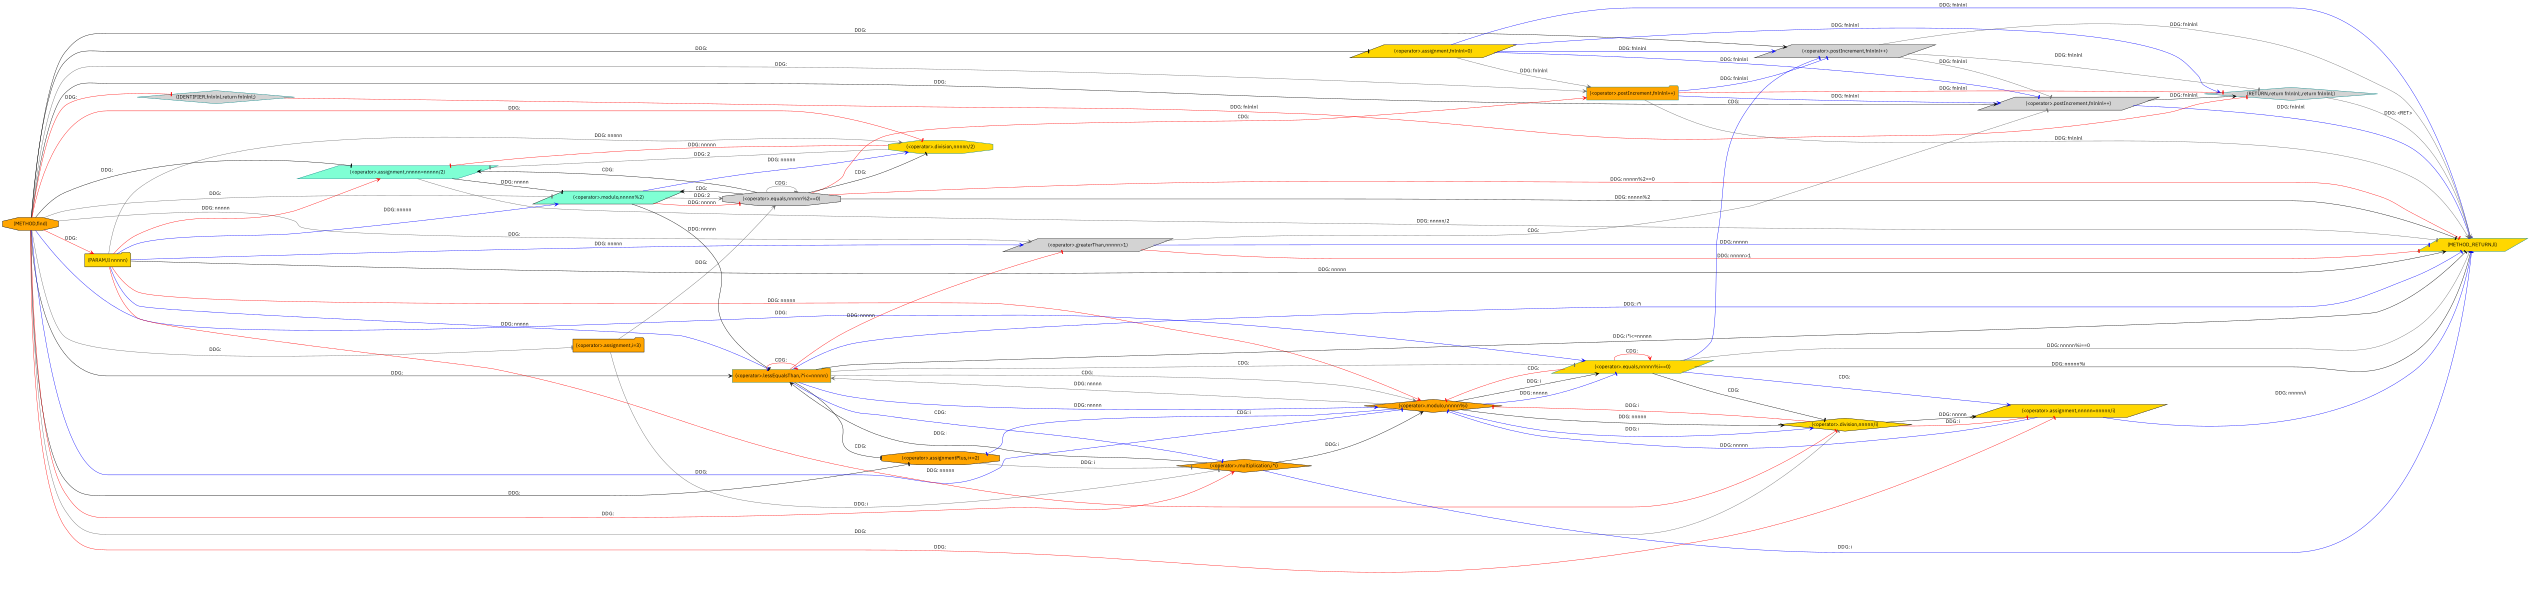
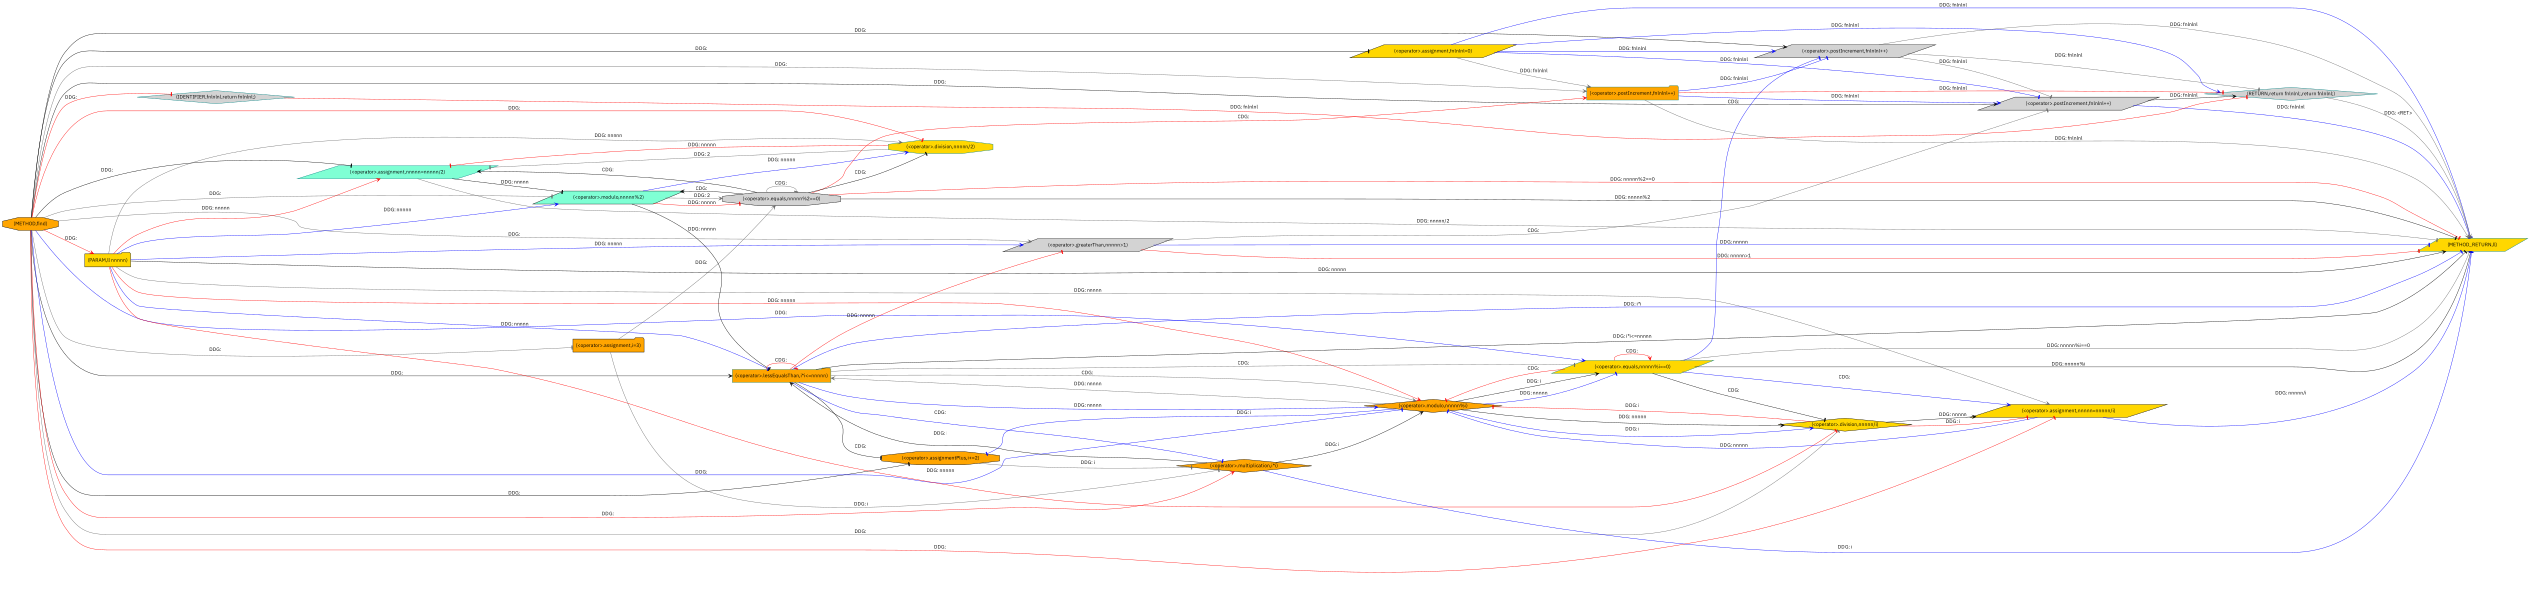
  digraph {
    fontname="IBM Plex Sans"
    rankdir=LR
    node [color=black fillcolor=orange fontname="IBM Plex Sans" shape=parallelogram style=filled]
    edge [arrowhead=tee color=gray40 fontname="IBM Plex Sans"]
    n1 [label="(METHOD,find)" shape=octagon]
    n2 [fillcolor=gold label="(PARAM,ll nnnnn)" shape=folder]
    n3 [fillcolor=gold label="(<operator>.assignment,fnlnlnl=0)"]
    n4 [label="(<operator>.assignment,i=3)" shape=folder]
    n5 [color=teal label="(<operator>.lessEqualsThan,i*i<=nnnnn)" shape=folder]
    n6 [label="(<operator>.assignmentPlus,i+=2)" shape=octagon]
    n7 [fillcolor=lightgrey label="(<operator>.greaterThan,nnnnn>1)"]
    n8 [fillcolor=lightgrey label="(<operator>.postIncrement,fnlnlnl++)"]
    n9 [color=teal fillcolor=lightgrey label="(IDENTIFIER,fnlnlnl,return fnlnlnl;)" shape=diamond]
    n10 [color=teal fillcolor=aquamarine label="(<operator>.assignment,nnnnn=nnnnn/2)"]
    n11 [color=teal label="(<operator>.postIncrement,fnlnlnl++)" shape=folder]
    n12 [fillcolor=aquamarine label="(<operator>.modulo,nnnnn%2)"]
    n13 [label="(<operator>.multiplication,i*i)" shape=diamond]
    n14 [color=teal fillcolor=gold label="(<operator>.equals,nnnnn%i==0)"]
    n15 [color=teal fillcolor=gold label="(<operator>.division,nnnnn/2)" shape=octagon]
    n16 [fillcolor=gold label="(<operator>.assignment,nnnnn=nnnnn/i)"]
    n17 [fillcolor=lightgrey label="(<operator>.postIncrement,fnlnlnl++)"]
    n18 [label="(<operator>.modulo,nnnnn%i)" shape=diamond]
    n19 [fillcolor=gold label="(<operator>.division,nnnnn/i)" shape=diamond]
    n20 [color=teal fillcolor=gold label="(METHOD_RETURN,ll)"]
    n21 [color=teal fillcolor=lightgrey label="(RETURN,return fnlnlnl;,return fnlnlnl;)" shape=diamond]
    n22 [fillcolor=lightgrey label="(<operator>.equals,nnnnn%2==0)" shape=octagon]
    n1 -> n2 [arrowhead=vee color=red label="DDG: "]
    n1 -> n3 [color=black label="DDG: "]
    n1 -> n4 [label="DDG: "]
    n1 -> n5 [arrowhead=vee color=black label="DDG: "]
    n1 -> n6 [color=black label="DDG: "]
    n1 -> n7 [arrowhead=vee label="DDG: "]
    n1 -> n8 [arrowhead=vee color=black label="DDG: "]
    n1 -> n9 [color=red label="DDG: "]
    n1 -> n10 [color=black label="DDG: "]
    n1 -> n11 [arrowhead=vee label="DDG: "]
    n1 -> n12 [label="DDG: "]
    n1 -> n13 [arrowhead=vee color=red label="DDG: "]
    n1 -> n14 [arrowhead=vee color=blue label="DDG: "]
    n1 -> n15 [color=red label="DDG: "]
    n1 -> n16 [color=red label="DDG: "]
    n1 -> n17 [arrowhead=vee color=black label="DDG: "]
    n1 -> n18 [color=blue label="DDG: "]
    n1 -> n19 [label="DDG: "]
    n2 -> n5 [color=blue label="DDG: nnnnn"]
    n2 -> n7 [arrowhead=vee color=blue label="DDG: nnnnn"]
    n2 -> n10 [arrowhead=vee color=red label="DDG: nnnnn"]
    n2 -> n12 [arrowhead=vee color=blue label="DDG: nnnnn"]
    n2 -> n15 [arrowhead=vee label="DDG: nnnnn"]
+   n2 -> n16 [arrowhead=vee label="DDG: nnnnn"]
    n2 -> n18 [arrowhead=vee color=red label="DDG: nnnnn"]
    n2 -> n19 [color=red label="DDG: nnnnn"]
    n2 -> n20 [arrowhead=vee color=black label="DDG: nnnnn"]
    n3 -> n8 [color=blue label="DDG: fnlnlnl"]
    n3 -> n11 [arrowhead=vee label="DDG: fnlnlnl"]
    n3 -> n17 [arrowhead=vee color=blue label="DDG: fnlnlnl"]
    n3 -> n20 [color=blue label="DDG: fnlnlnl"]
    n3 -> n21 [arrowhead=vee color=blue label="DDG: fnlnlnl"]
    n4 -> n13 [label="DDG: i"]
    n4 -> n22 [arrowhead=vee label="DDG: "]
    n5 -> n5 [color=red label="CDG: "]
    n5 -> n6 [color=black label="CDG: "]
    n5 -> n7 [color=red label="DDG: nnnnn"]
    n5 -> n13 [color=blue label="CDG: "]
    n5 -> n14 [label="CDG: "]
    n5 -> n18 [arrowhead=vee color=blue label="DDG: nnnnn"]
    n5 -> n18 [arrowhead=vee label="CDG: "]
    n5 -> n20 [color=blue label="DDG: i*i"]
    n5 -> n20 [color=black label="DDG: i*i<=nnnnn"]
    n6 -> n13 [label="DDG: i"]
    n7 -> n8 [label="CDG: "]
    n7 -> n20 [color=blue label="DDG: nnnnn"]
    n7 -> n20 [color=red label="DDG: nnnnn>1"]
    n8 -> n20 [color=blue label="DDG: fnlnlnl"]
    n8 -> n21 [arrowhead=vee color=black label="DDG: fnlnlnl"]
    n9 -> n21 [color=red label="DDG: fnlnlnl"]
    n10 -> n12 [color=black label="DDG: nnnnn"]
    n10 -> n20 [label="DDG: nnnnn/2"]
    n11 -> n8 [arrowhead=vee color=blue label="DDG: fnlnlnl"]
    n11 -> n17 [color=blue label="DDG: fnlnlnl"]
    n11 -> n20 [arrowhead=vee label="DDG: fnlnlnl"]
    n11 -> n21 [color=red label="DDG: fnlnlnl"]
    n12 -> n5 [color=black label="DDG: nnnnn"]
    n12 -> n15 [arrowhead=vee color=blue label="DDG: nnnnn"]
    n12 -> n22 [arrowhead=vee label="DDG: 2"]
    n12 -> n22 [color=red label="DDG: nnnnn"]
    n13 -> n5 [arrowhead=vee color=black label="DDG: i"]
    n13 -> n18 [arrowhead=vee color=black label="DDG: i"]
    n13 -> n20 [color=blue label="DDG: i"]
    n14 -> n14 [arrowhead=vee color=red label="CDG: "]
    n14 -> n16 [arrowhead=vee color=blue label="CDG: "]
    n14 -> n17 [color=blue label="CDG: "]
    n14 -> n18 [color=red label="CDG: "]
    n14 -> n19 [color=black label="CDG: "]
    n14 -> n20 [color=black label="DDG: nnnnn%i"]
    n14 -> n20 [label="DDG: nnnnn%i==0"]
    n15 -> n10 [label="DDG: 2"]
    n15 -> n10 [color=red label="DDG: nnnnn"]
    n16 -> n18 [color=blue label="DDG: nnnnn"]
    n16 -> n20 [color=blue label="DDG: nnnnn/i"]
    n17 -> n8 [label="DDG: fnlnlnl"]
    n17 -> n20 [label="DDG: fnlnlnl"]
    n17 -> n21 [label="DDG: fnlnlnl"]
    n18 -> n5 [arrowhead=vee label="DDG: nnnnn"]
-   n18 -> n6 [color=blue label="CDG: i"]
+   n18 -> n6 [color=blue label="DDG: i"]
    n18 -> n14 [arrowhead=vee color=black label="DDG: i"]
    n18 -> n14 [color=blue label="DDG: nnnnn"]
    n18 -> n19 [arrowhead=vee color=black label="DDG: nnnnn"]
    n18 -> n19 [arrowhead=vee color=blue label="DDG: i"]
    n19 -> n16 [color=red label="DDG: i"]
    n19 -> n16 [arrowhead=vee color=black label="DDG: nnnnn"]
    n19 -> n18 [color=red label="DDG: i"]
    n21 -> n20 [arrowhead=vee label="DDG: <RET>"]
    n22 -> n10 [arrowhead=vee color=black label="CDG: "]
    n22 -> n11 [arrowhead=vee color=red label="CDG: "]
    n22 -> n12 [arrowhead=vee color=black label="CDG: "]
    n22 -> n15 [color=black label="CDG: "]
    n22 -> n20 [color=black label="DDG: nnnnn%2"]
    n22 -> n20 [color=red label="DDG: nnnnn%2==0"]
    n22 -> n22 [label="CDG: "]
  }
